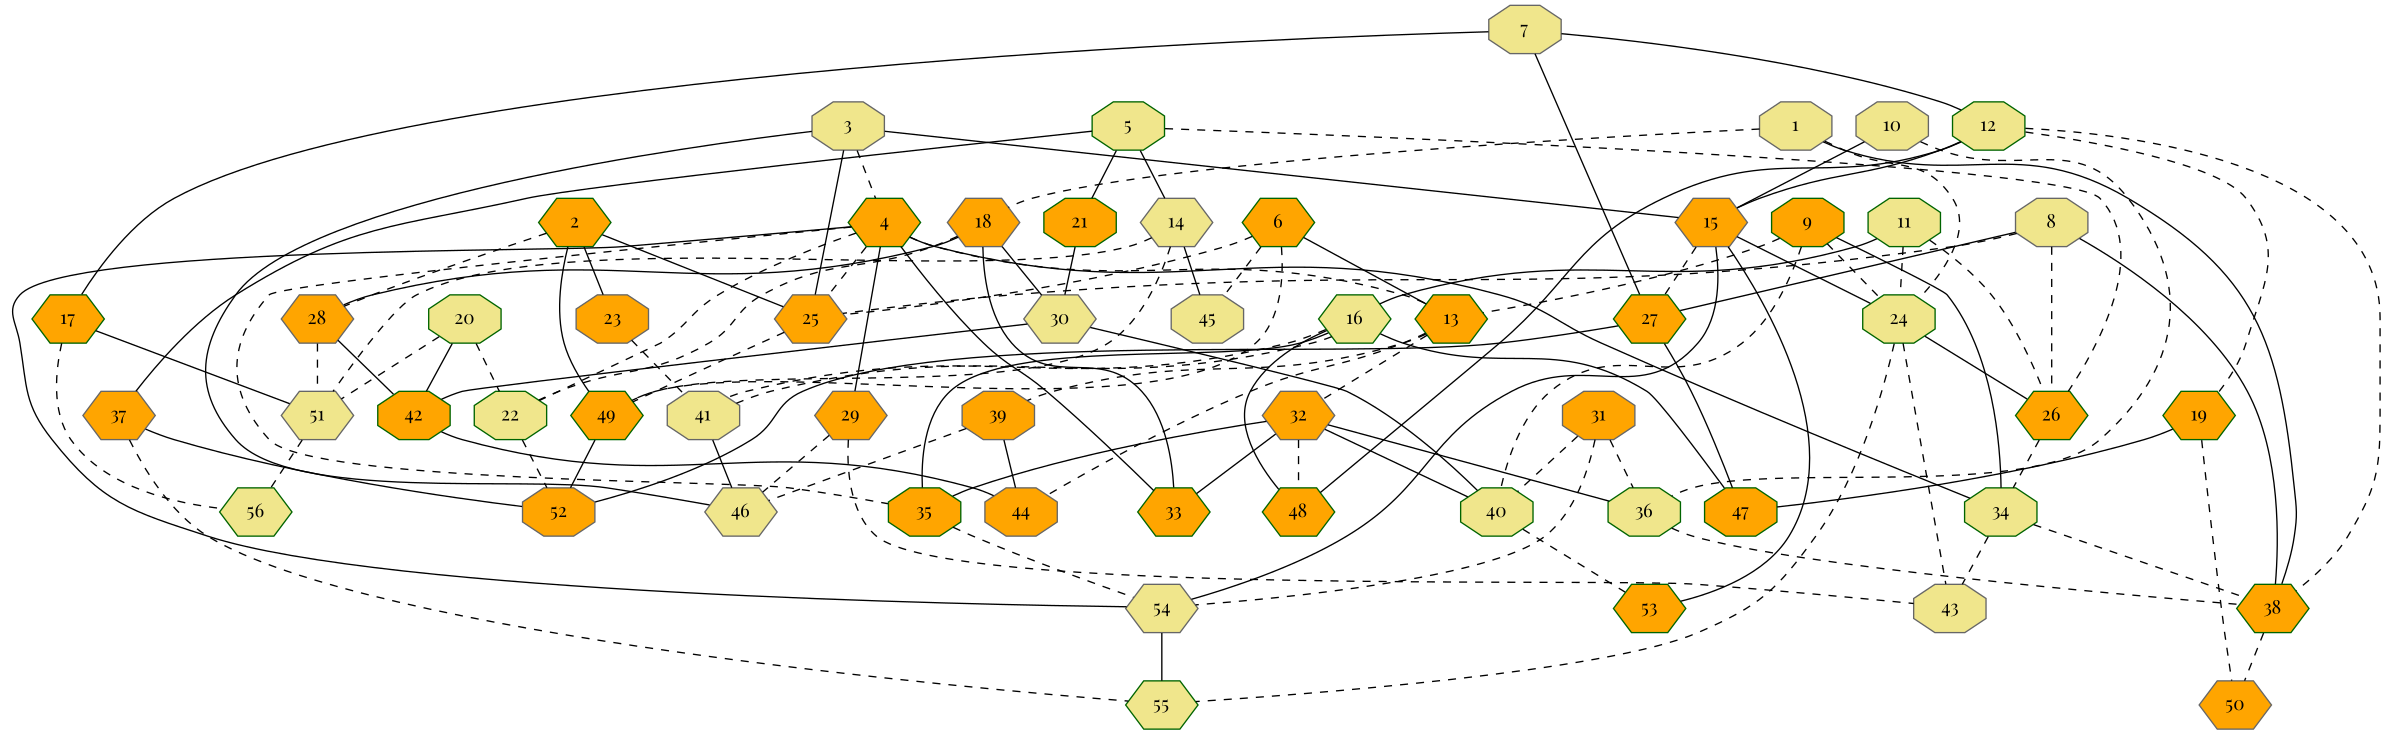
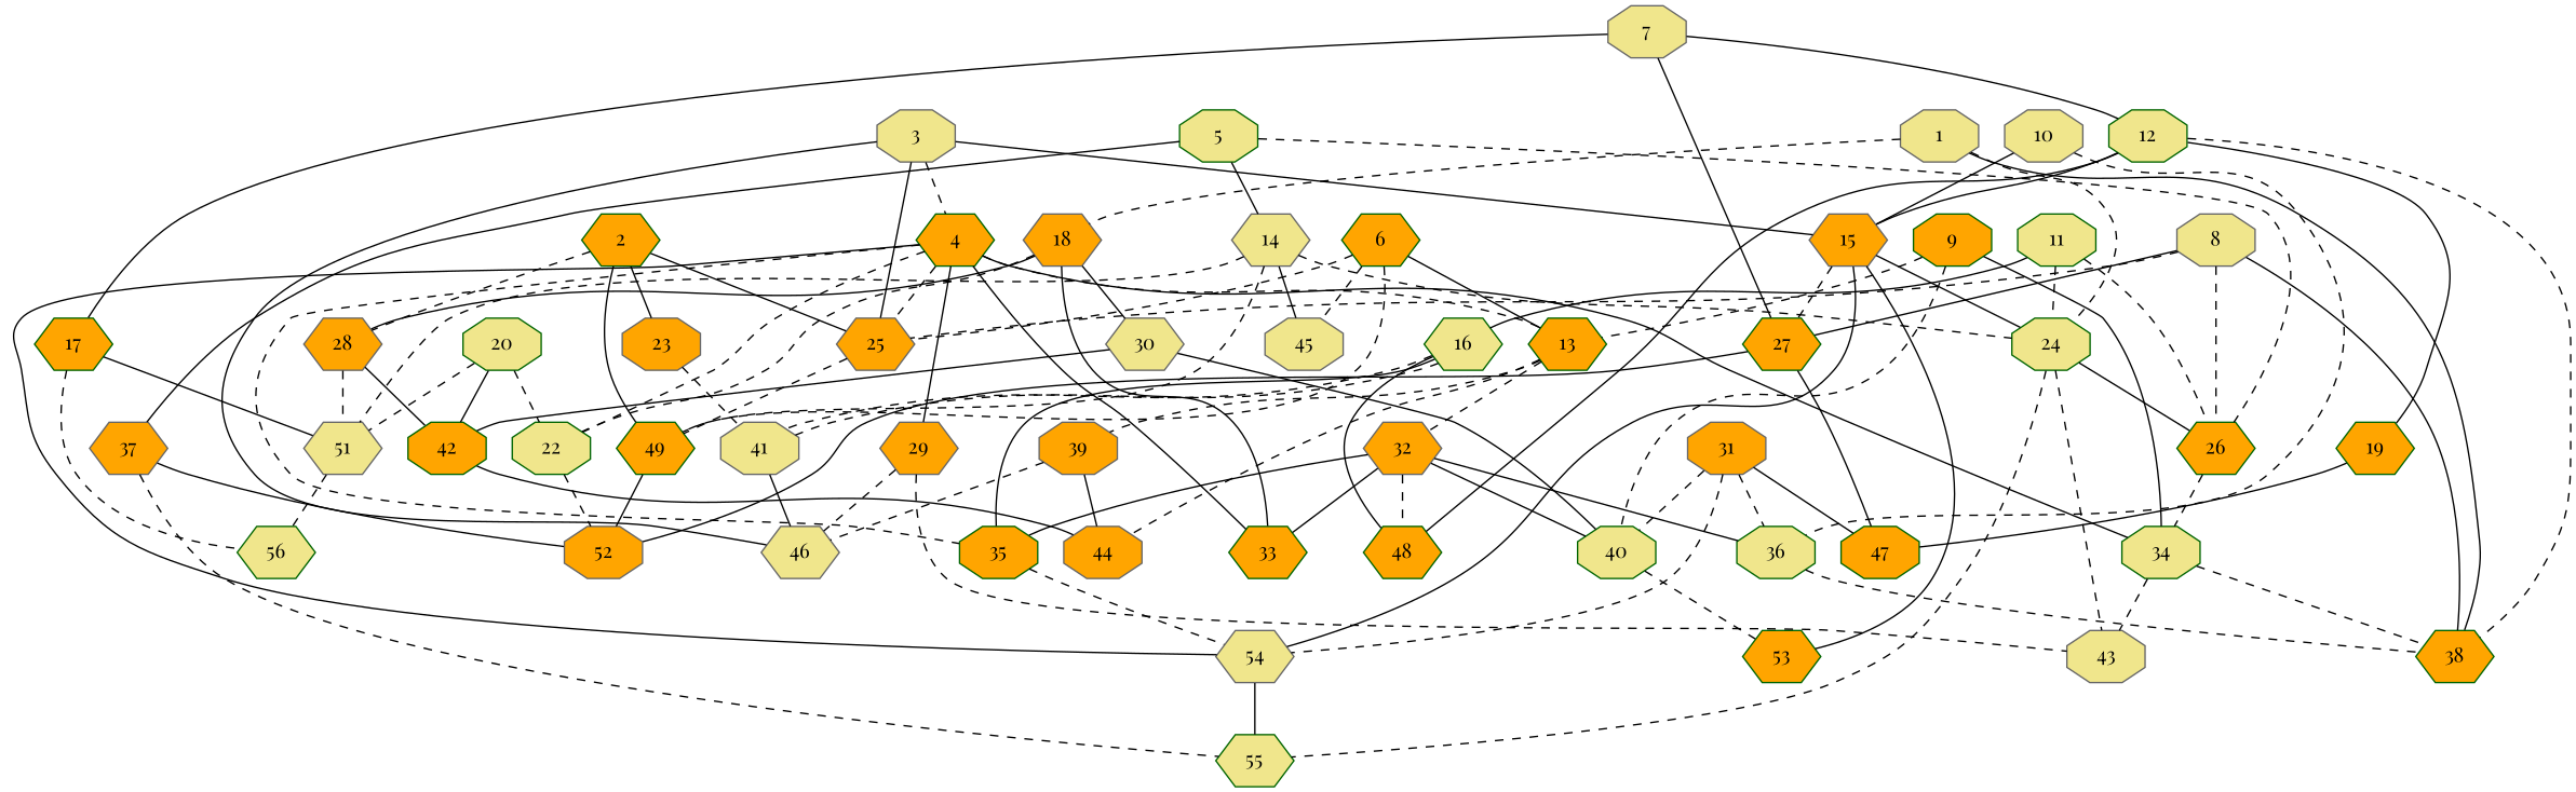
  graph {
    fontname="Playfair Display"
    node [color=darkgreen fillcolor=orange fontname="Playfair Display" shape=hexagon style=filled]
    edge [fontname="Playfair Display" style=dashed]
    1 [color=gray40 fillcolor=khaki shape=octagon]
    24 [fillcolor=khaki shape=octagon]
    38
    18 [color=gray40]
    20 [fillcolor=khaki shape=octagon]
    22 [fillcolor=khaki shape=octagon]
    51 [color=gray40 fillcolor=khaki]
    42 [shape=octagon]
    26
    43 [color=gray40 fillcolor=khaki shape=octagon]
    55 [fillcolor=khaki]
-   50 [color=gray40]
    23 [color=gray40 shape=octagon]
    2
    25 [color=gray40]
    28 [color=gray40]
    49
    41 [color=gray40 fillcolor=khaki shape=octagon]
    52 [color=gray40 shape=octagon]
    3 [color=gray40 fillcolor=khaki shape=octagon]
    4
    15 [color=gray40]
    46 [color=gray40 fillcolor=khaki]
    13
    29 [color=gray40]
    33
    34 [fillcolor=khaki shape=octagon]
    35 [shape=octagon]
    54 [color=gray40 fillcolor=khaki]
    27
    53
    32 [color=gray40]
    39 [color=gray40 shape=octagon]
    44 [color=gray40 shape=octagon]
    5 [fillcolor=khaki shape=octagon]
    14 [color=gray40 fillcolor=khaki]
-   21 [shape=octagon]
    37 [color=gray40]
    45 [color=gray40 fillcolor=khaki shape=octagon]
    30 [color=gray40 fillcolor=khaki]
    6
    7 [color=gray40 fillcolor=khaki shape=octagon]
    12 [fillcolor=khaki shape=octagon]
    17
    19
    48
    56 [fillcolor=khaki]
    47 [shape=octagon]
    8 [color=gray40 fillcolor=khaki shape=octagon]
    9 [shape=octagon]
    40 [fillcolor=khaki shape=octagon]
    10 [color=gray40 fillcolor=khaki shape=octagon]
    36 [fillcolor=khaki shape=octagon]
    11 [fillcolor=khaki shape=octagon]
    16 [fillcolor=khaki]
    31 [color=gray40 shape=octagon]
    1 -- 24
    1 -- 38 [style=solid]
    1 -- 18
    24 -- 26 [style=solid]
    24 -- 43
    24 -- 55
-   38 -- 50
    18 -- 22
    18 -- 28 [style=solid]
    18 -- 33 [style=solid]
    18 -- 30 [style=solid]
    20 -- 22
    20 -- 51
    20 -- 42 [style=solid]
    22 -- 52
    51 -- 56
    42 -- 44 [style=solid]
    26 -- 34
    23 -- 41
    2 -- 23 [style=solid]
    2 -- 25 [style=solid]
    2 -- 28
    2 -- 49 [style=solid]
    25 -- 49
    28 -- 51
    28 -- 42 [style=solid]
    49 -- 52 [style=solid]
    41 -- 46 [style=solid]
    3 -- 25 [style=solid]
    3 -- 4
    3 -- 15 [style=solid]
    3 -- 46 [style=solid]
    4 -- 22
    4 -- 25
    4 -- 13
    4 -- 29 [style=solid]
    4 -- 33 [style=solid]
    4 -- 34 [style=solid]
    4 -- 35
    4 -- 54 [style=solid]
    15 -- 24 [style=solid]
    15 -- 54 [style=solid]
    15 -- 27
    15 -- 53 [style=solid]
    13 -- 32
    13 -- 39
    13 -- 44
    29 -- 43
    29 -- 46
    34 -- 38
    34 -- 43
    35 -- 54
    54 -- 55 [style=solid]
    27 -- 52 [style=solid]
    27 -- 47 [style=solid]
    32 -- 33 [style=solid]
    32 -- 35 [style=solid]
    32 -- 48
    32 -- 40 [style=solid]
    32 -- 36 [style=solid]
    39 -- 46
    39 -- 44 [style=solid]
    5 -- 26
    5 -- 14 [style=solid]
-   5 -- 21 [style=solid]
    5 -- 37 [style=solid]
-   9 -- 24
+   14 -- 24
    14 -- 51
    14 -- 49
    14 -- 45 [style=solid]
-   21 -- 30 [style=solid]
    37 -- 55
    37 -- 52 [style=solid]
    30 -- 42 [style=solid]
    30 -- 40 [style=solid]
    6 -- 25
    6 -- 49
    6 -- 13 [style=solid]
    6 -- 45
    7 -- 27 [style=solid]
    7 -- 12 [style=solid]
    7 -- 17 [style=solid]
    12 -- 38
    12 -- 15 [style=solid]
-   12 -- 19
+   12 -- 19 [style=solid]
    12 -- 48 [style=solid]
    17 -- 51 [style=solid]
    17 -- 56
-   19 -- 50
    19 -- 47 [style=solid]
    8 -- 38 [style=solid]
    8 -- 26
    8 -- 25
    8 -- 27 [style=solid]
    9 -- 13
    9 -- 34 [style=solid]
    9 -- 40
    40 -- 53
    10 -- 15 [style=solid]
    10 -- 36
    36 -- 38
    11 -- 24
    11 -- 26
    11 -- 16 [style=solid]
    16 -- 41
    16 -- 41
    16 -- 35 [style=solid]
    16 -- 48 [style=solid]
-   16 -- 47 [style=solid]
+   31 -- 47 [style=solid]
    31 -- 54
    31 -- 40
    31 -- 36
  }
